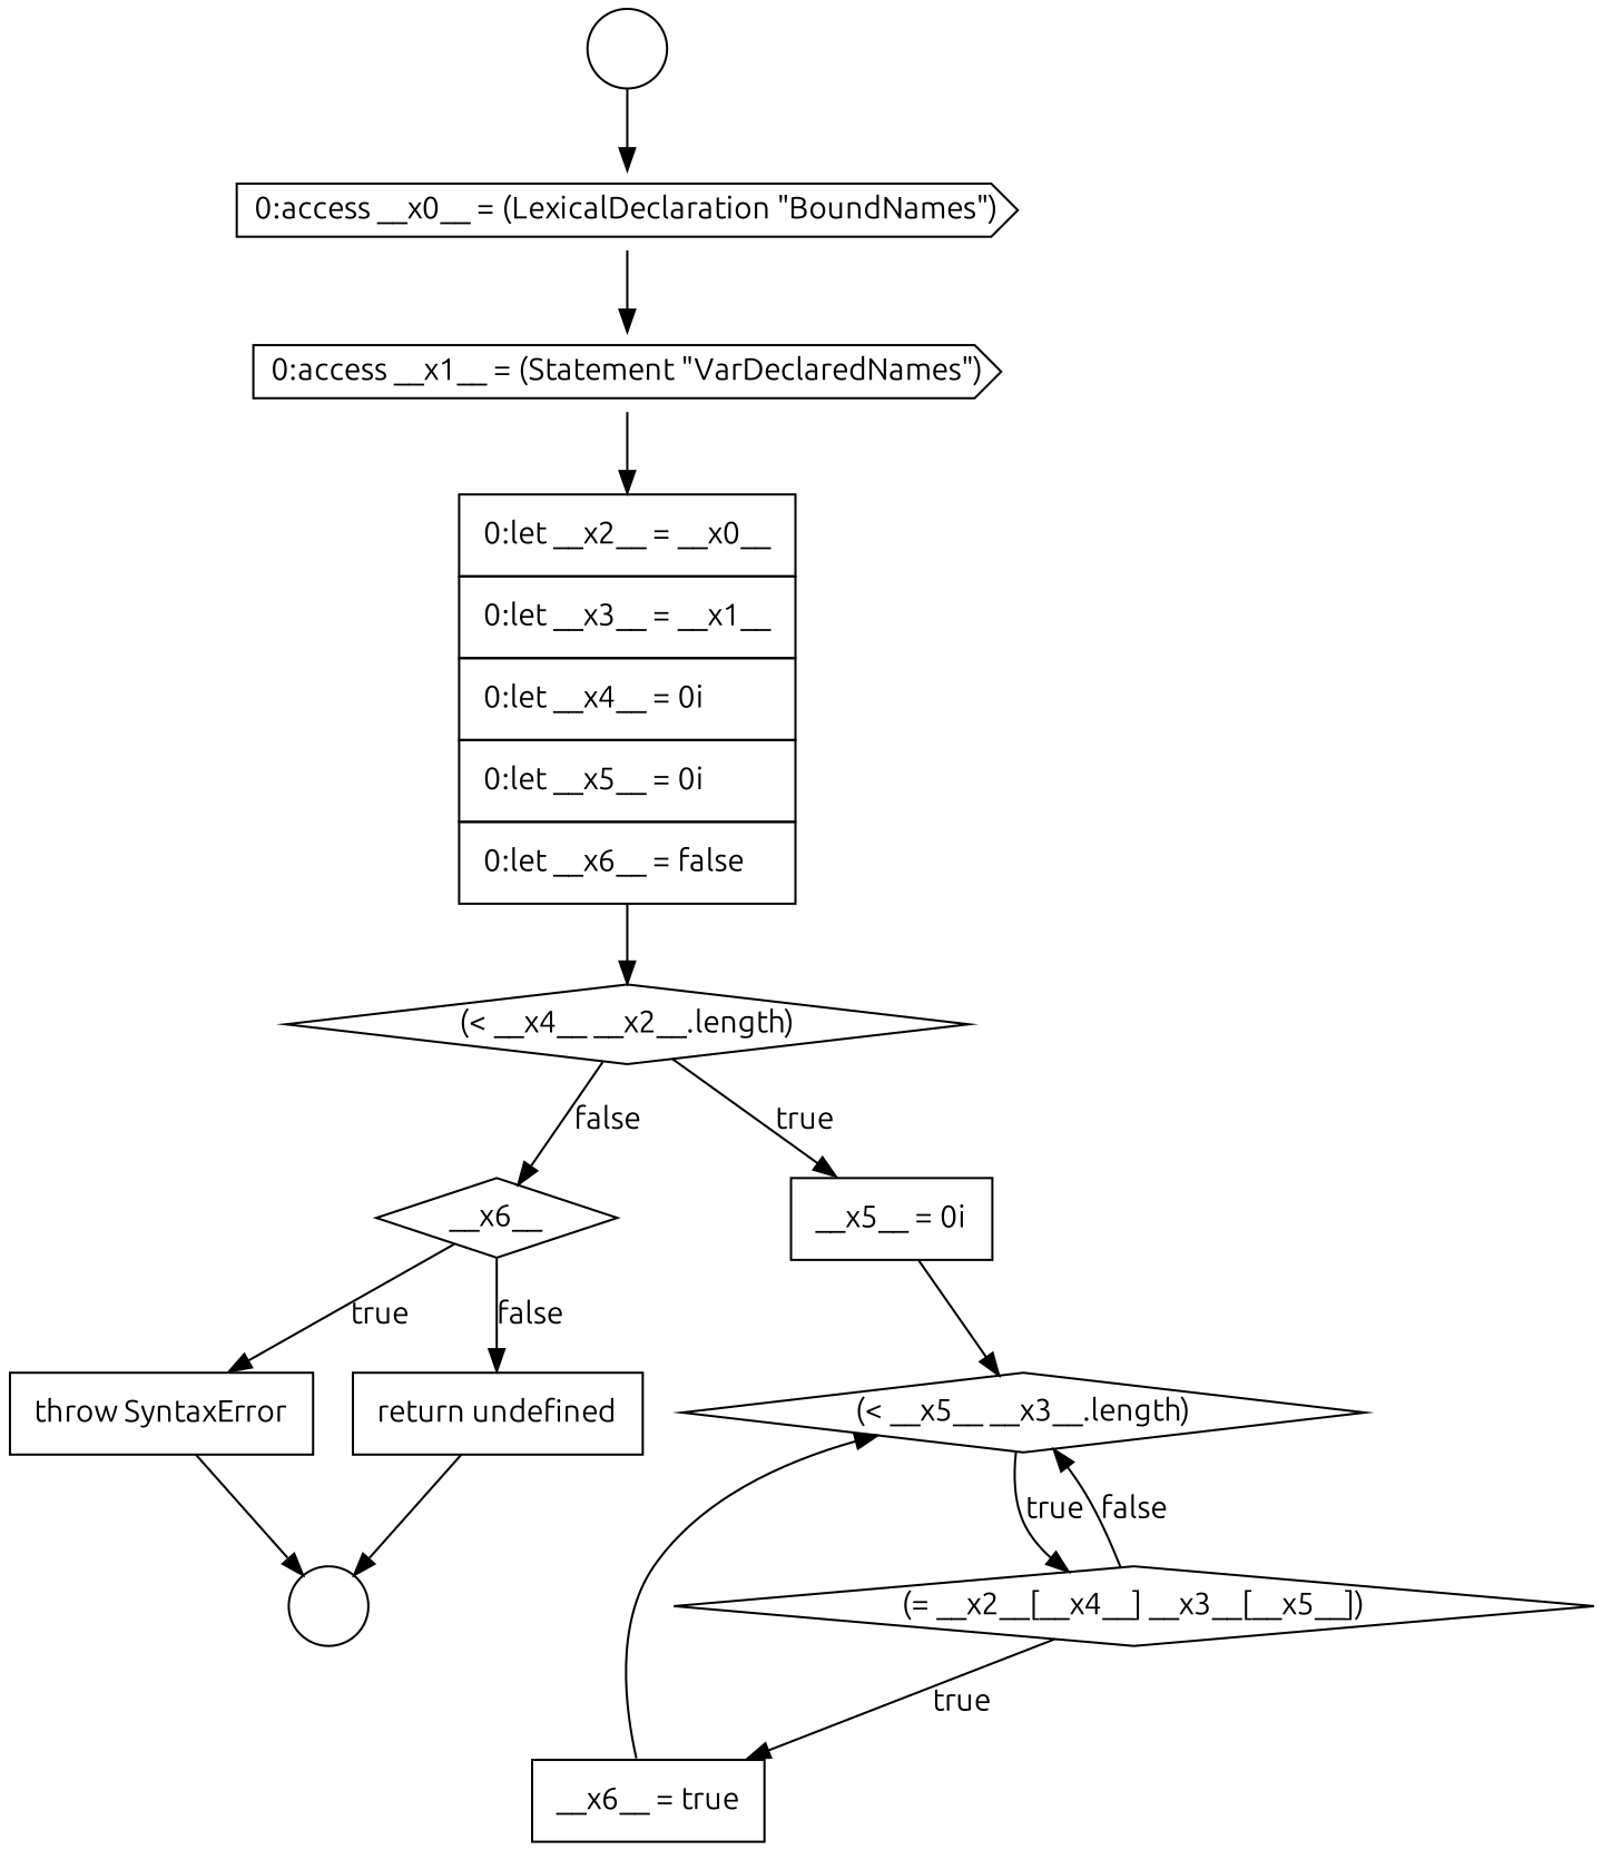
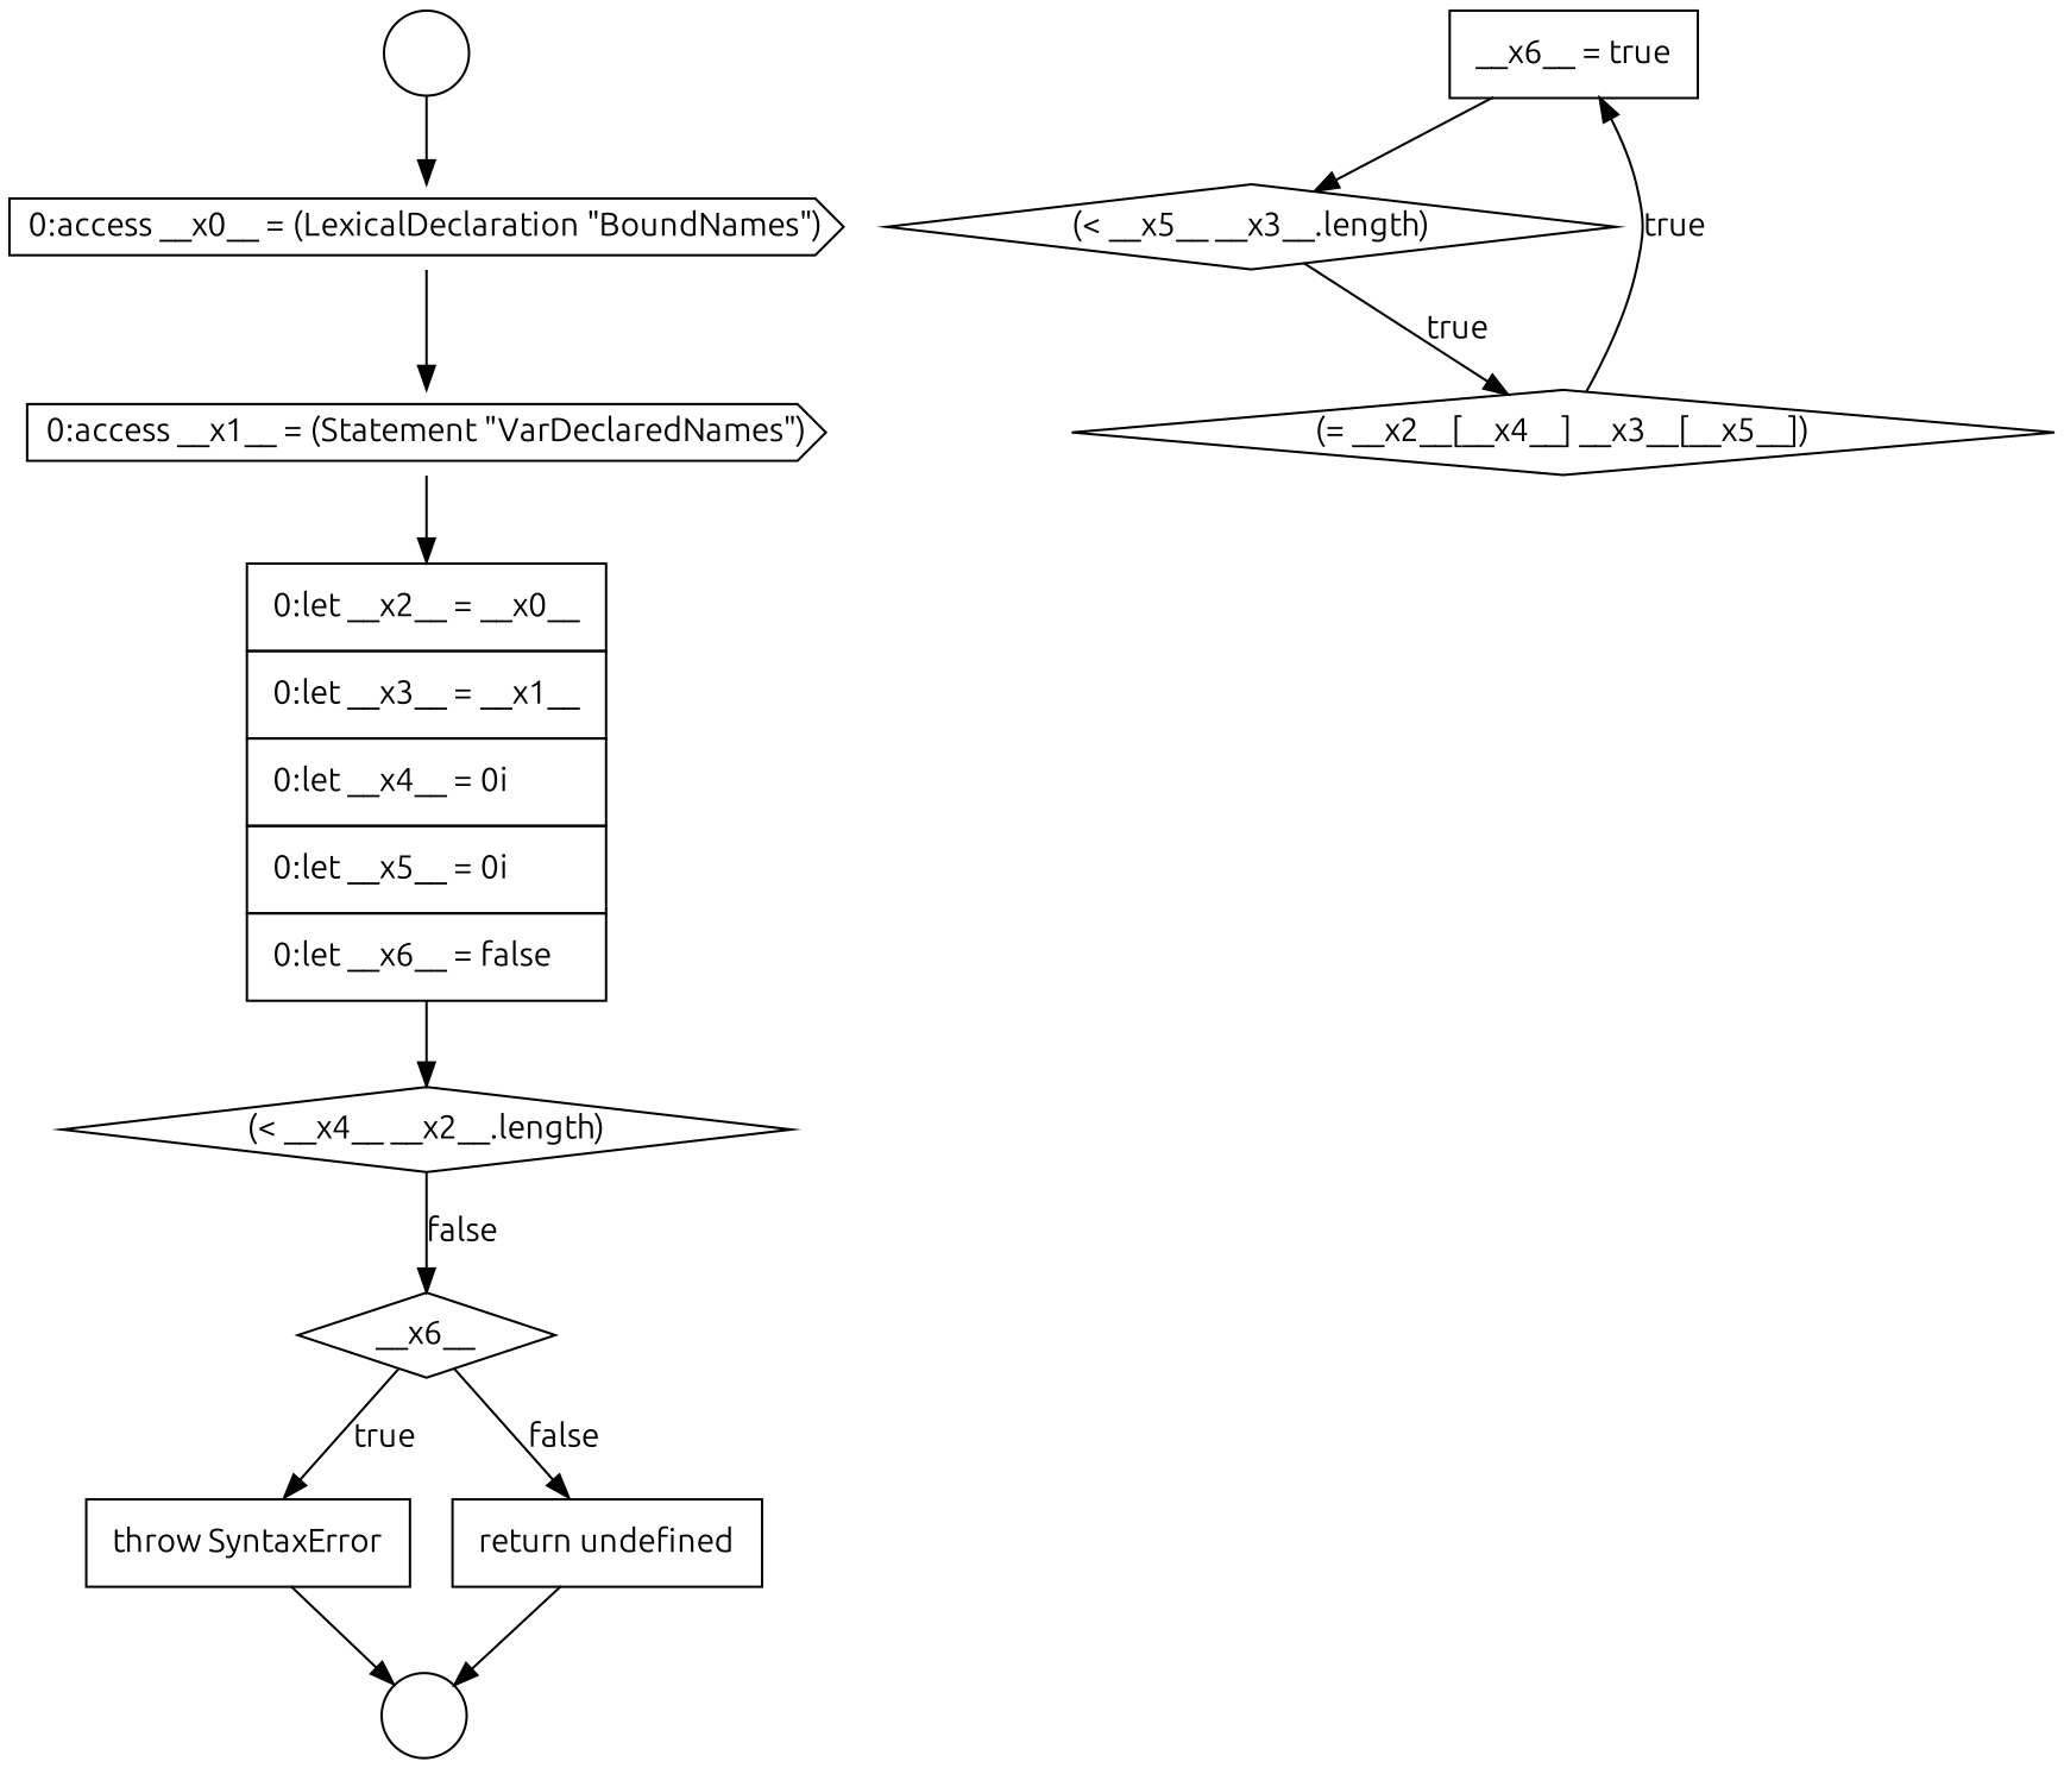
  digraph {
    fontname=Ubuntu
    node [color=black fillcolor=white fontname=Ubuntu shape=none style=filled]
    edge [color=black fontname=Ubuntu]
    n1 [label=<<font color="black">__x6__</font>> shape=diamond]
    n2 [label=<<font color="black">     <table border="0" cellborder="1" cellspacing="0" cellpadding="10">       <tr><td align="left">throw SyntaxError</td></tr>     </table>   </font>> margin=0]
    n3 [label=<<font color="black">     <table border="0" cellborder="1" cellspacing="0" cellpadding="10">       <tr><td align="left">return undefined</td></tr>     </table>   </font>> margin=0]
    n4 [label=" " shape=circle]
    n5 [label=<<font color="black">0:access __x1__ = (Statement &quot;VarDeclaredNames&quot;)</font>> shape=cds]
    n6 [label=<<font color="black">     <table border="0" cellborder="1" cellspacing="0" cellpadding="10">       <tr><td align="left">0:let __x2__ = __x0__</td></tr>       <tr><td align="left">0:let __x3__ = __x1__</td></tr>       <tr><td align="left">0:let __x4__ = 0i</td></tr>       <tr><td align="left">0:let __x5__ = 0i</td></tr>       <tr><td align="left">0:let __x6__ = false</td></tr>     </table>   </font>> margin=0]
    n7 [label=<<font color="black">(&lt; __x4__ __x2__.length)</font>> shape=diamond]
    n8 [label=" " shape=circle]
    n9 [label=<<font color="black">0:access __x0__ = (LexicalDeclaration &quot;BoundNames&quot;)</font>> shape=cds]
    n10 [label=<<font color="black">     <table border="0" cellborder="1" cellspacing="0" cellpadding="10">       <tr><td align="left">__x6__ = true</td></tr>     </table>   </font>> margin=0]
    n11 [label=<<font color="black">(&lt; __x5__ __x3__.length)</font>> shape=diamond]
    n12 [label=<<font color="black">(= __x2__[__x4__] __x3__[__x5__])</font>> shape=diamond]
-   n13 [label=<<font color="black">     <table border="0" cellborder="1" cellspacing="0" cellpadding="10">       <tr><td align="left">__x5__ = 0i</td></tr>     </table>   </font>> margin=0]
    n1 -> n2 [label=<<font color="black">true</font>>]
    n1 -> n3 [label=<<font color="black">false</font>>]
    n2 -> n4
    n3 -> n4
    n5 -> n6
    n6 -> n7
    n7 -> n1 [label=<<font color="black">false</font>>]
-   n7 -> n13 [label=<<font color="black">true</font>>]
    n8 -> n9
    n9 -> n5
    n10 -> n11
    n11 -> n12 [label=<<font color="black">true</font>>]
    n12 -> n10 [label=<<font color="black">true</font>>]
-   n12 -> n11 [label=<<font color="black">false</font>>]
-   n13 -> n11
  }
